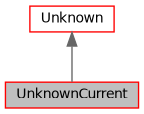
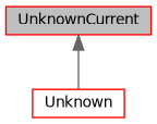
  digraph {
    node [color=red fontname=Helvetica fontsize=10 shape=record style=filled]
    n1 [fillcolor=grey75 fontcolor=black height=0.2 label=UnknownCurrent width=0.4]
    n2 [fillcolor=white height=0.2 label=Unknown width=0.4]
-   n2 -> n1 [color=gray40 dir=back fontname=Helvetica fontsize=10 labelfontname=Helvetica labelfontsize=10 style=solid]
+   n1 -> n2 [color=gray40 dir=back fontname=Helvetica fontsize=10 labelfontname=Helvetica labelfontsize=10 style=solid]
  }
